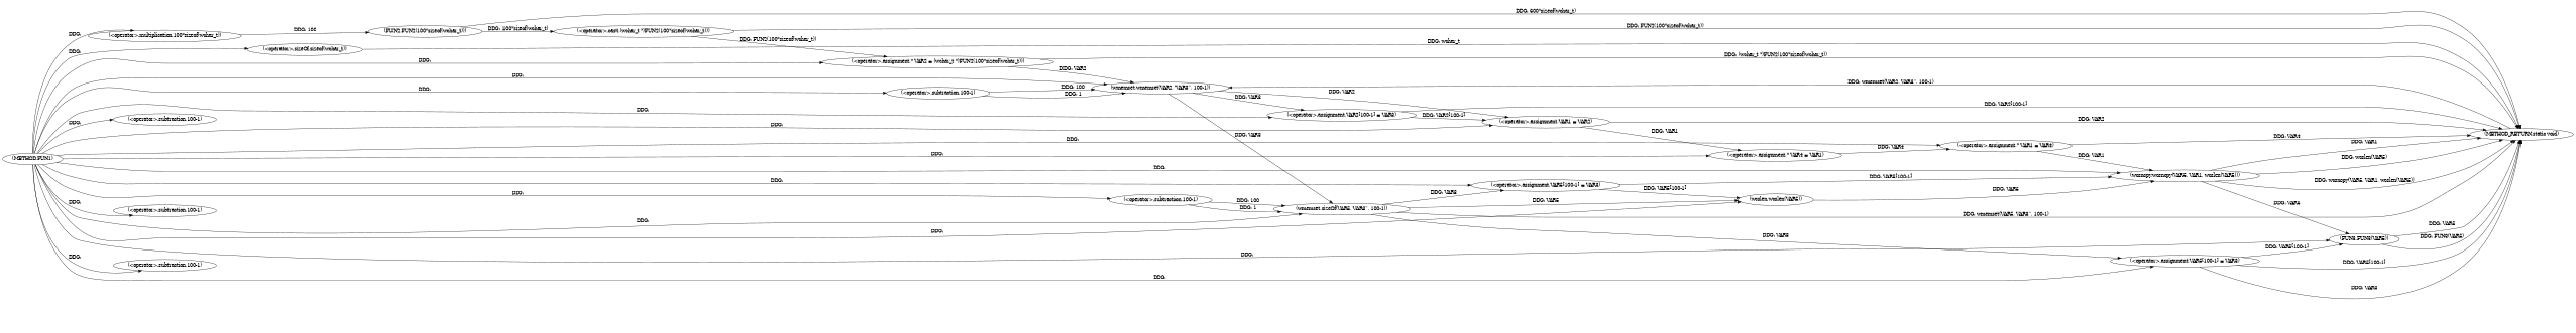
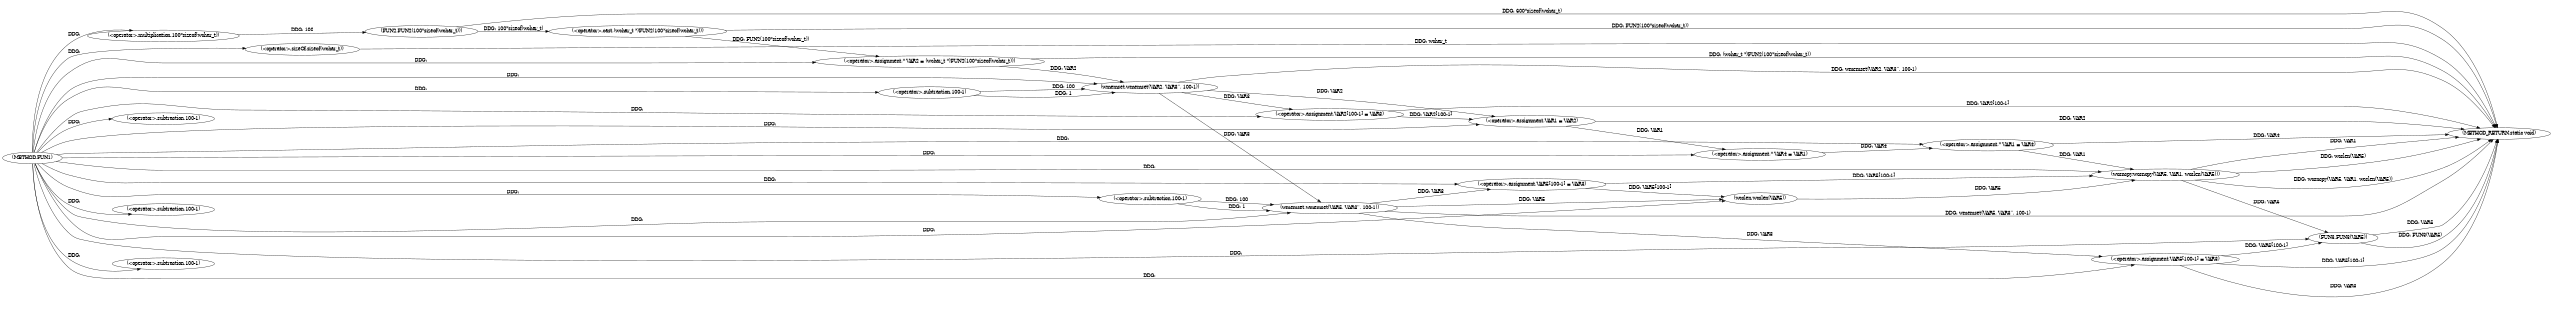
  digraph {
    rankdir=LR
    n1 [label="(METHOD,FUN1)"]
    n2 [label="(<operator>.assignment,* VAR2 = (wchar_t *)FUN2(100*sizeof(wchar_t)))"]
    n3 [label="(<operator>.multiplication,100*sizeof(wchar_t))"]
    n4 [label="(<operator>.sizeOf,sizeof(wchar_t))"]
    n5 [label="(wmemset,wmemset(VAR2, VAR3'', 100-1))"]
    n6 [label="(<operator>.subtraction,100-1)"]
    n7 [label="(<operator>.assignment,VAR2[100-1] = VAR3)"]
    n8 [label="(<operator>.subtraction,100-1)"]
    n9 [label="(<operator>.assignment,VAR1 = VAR2)"]
    n10 [label="(<operator>.assignment,* VAR4 = VAR1)"]
    n11 [label="(<operator>.assignment,* VAR1 = VAR4)"]
-   n12 [label="(wmemset,sizeOf(VAR5, VAR3'', 100-1))"]
+   n12 [label="(wmemset,wmemset(VAR5, VAR3'', 100-1))"]
    n13 [label="(<operator>.subtraction,100-1)"]
    n14 [label="(<operator>.assignment,VAR5[100-1] = VAR3)"]
    n15 [label="(<operator>.subtraction,100-1)"]
    n16 [label="(wcsncpy,wcsncpy(VAR5, VAR1, wcslen(VAR5)))"]
    n17 [label="(wcslen,wcslen(VAR5))"]
    n18 [label="(<operator>.assignment,VAR5[100-1] = VAR3)"]
    n19 [label="(<operator>.subtraction,100-1)"]
    n20 [label="(FUN3,FUN3(VAR5))"]
    n21 [label="(METHOD_RETURN,static void)"]
    n22 [label="(FUN2,FUN2(100*sizeof(wchar_t)))"]
    n23 [label="(<operator>.cast,(wchar_t *)FUN2(100*sizeof(wchar_t)))"]
    n1 -> n2 [label="DDG: "]
    n1 -> n3 [label="DDG: "]
    n1 -> n4 [label="DDG: "]
    n1 -> n5 [label="DDG: "]
    n1 -> n6 [label="DDG: "]
    n1 -> n7 [label="DDG: "]
    n1 -> n8 [label="DDG: "]
    n1 -> n9 [label="DDG: "]
    n1 -> n10 [label="DDG: "]
    n1 -> n11 [label="DDG: "]
    n1 -> n12 [label="DDG: "]
    n1 -> n13 [label="DDG: "]
    n1 -> n14 [label="DDG: "]
    n1 -> n15 [label="DDG: "]
    n1 -> n16 [label="DDG: "]
    n1 -> n17 [label="DDG: "]
    n1 -> n18 [label="DDG: "]
    n1 -> n19 [label="DDG: "]
    n1 -> n20 [label="DDG: "]
    n2 -> n5 [label="DDG: VAR2"]
    n2 -> n21 [label="DDG: (wchar_t *)FUN2(100*sizeof(wchar_t))"]
    n3 -> n22 [label="DDG: 100"]
    n4 -> n21 [label="DDG: wchar_t"]
    n5 -> n7 [label="DDG: VAR3"]
    n5 -> n9 [label="DDG: VAR2"]
    n5 -> n12 [label="DDG: VAR3"]
-   n21 -> n5 [label="DDG: wmemset(VAR2, VAR3'', 100-1)"]
+   n5 -> n21 [label="DDG: wmemset(VAR2, VAR3'', 100-1)"]
    n6 -> n5 [label="DDG: 100"]
    n6 -> n5 [label="DDG: 1"]
    n7 -> n9 [label="DDG: VAR2[100-1]"]
    n7 -> n21 [label="DDG: VAR2[100-1]"]
    n9 -> n10 [label="DDG: VAR1"]
    n9 -> n21 [label="DDG: VAR2"]
    n10 -> n11 [label="DDG: VAR4"]
    n11 -> n16 [label="DDG: VAR1"]
    n11 -> n21 [label="DDG: VAR4"]
    n12 -> n14 [label="DDG: VAR3"]
    n12 -> n17 [label="DDG: VAR5"]
    n12 -> n18 [label="DDG: VAR3"]
    n12 -> n21 [label="DDG: wmemset(VAR5, VAR3'', 100-1)"]
    n13 -> n12 [label="DDG: 100"]
    n13 -> n12 [label="DDG: 1"]
    n14 -> n16 [label="DDG: VAR5[100-1]"]
    n14 -> n17 [label="DDG: VAR5[100-1]"]
    n16 -> n20 [label="DDG: VAR5"]
    n16 -> n21 [label="DDG: wcsncpy(VAR5, VAR1, wcslen(VAR5))"]
    n16 -> n21 [label="DDG: VAR1"]
    n16 -> n21 [label="DDG: wcslen(VAR5)"]
    n17 -> n16 [label="DDG: VAR5"]
    n18 -> n20 [label="DDG: VAR5[100-1]"]
    n18 -> n21 [label="DDG: VAR5[100-1]"]
    n18 -> n21 [label="DDG: VAR3"]
    n20 -> n21 [label="DDG: VAR5"]
    n20 -> n21 [label="DDG: FUN3(VAR5)"]
    n22 -> n21 [label="DDG: 600*sizeof(wchar_t)"]
    n22 -> n23 [label="DDG: 100*sizeof(wchar_t)"]
    n23 -> n2 [label="DDG: FUN2(100*sizeof(wchar_t))"]
    n23 -> n21 [label="DDG: FUN2(100*sizeof(wchar_t))"]
  }
